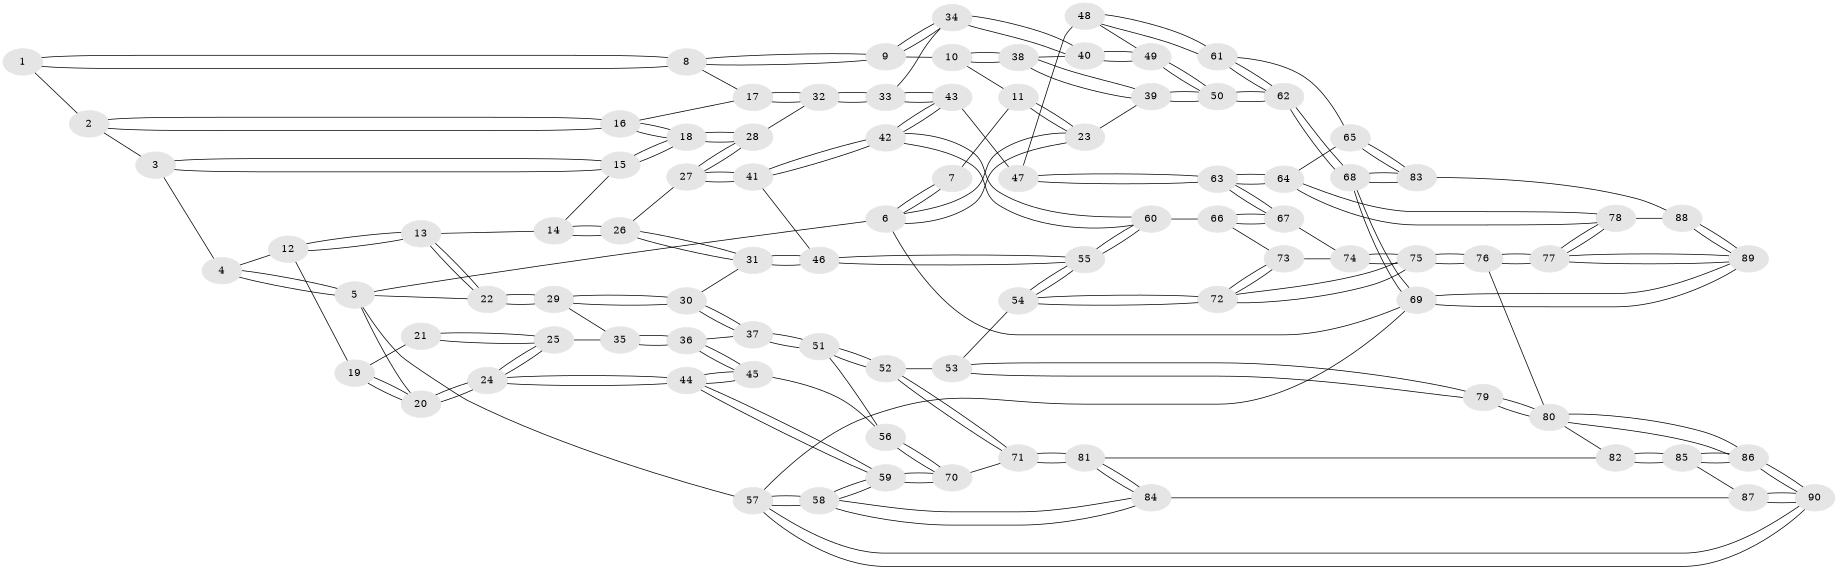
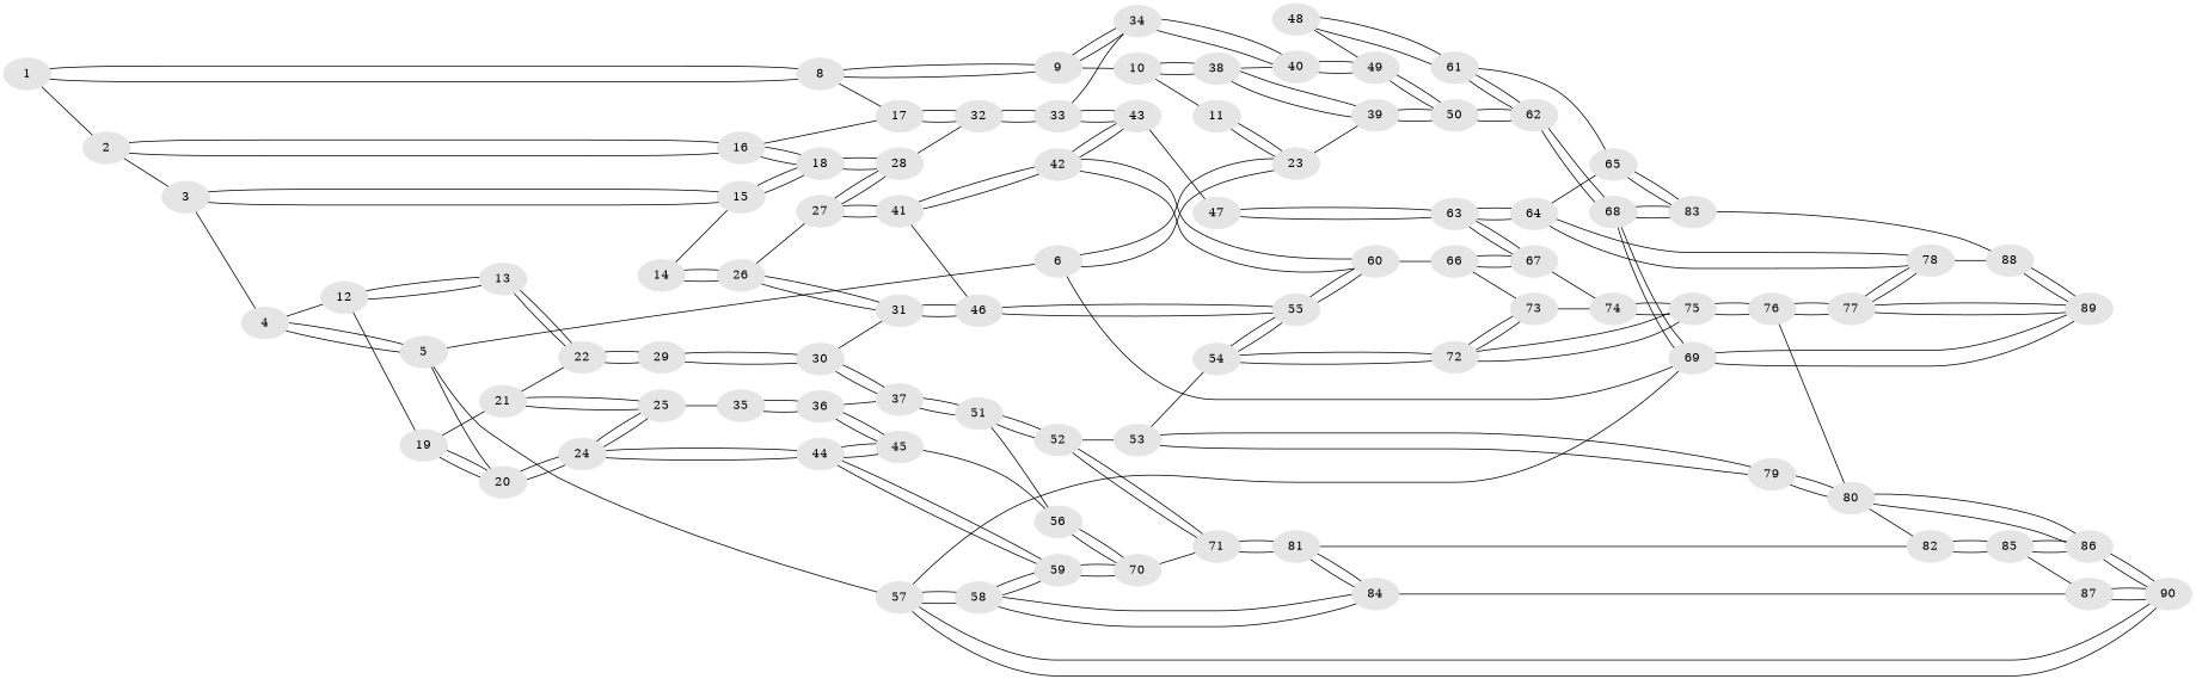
  graph {
    rankdir=LR
    node [color=gray90 style=filled]
    1
    2
    8
    3
    16
    9
    17
    4
    15
    18
    5
    12
    6
    20
    57
    13
    19
-   7
    23
    69
    24
    58
    90
    11
    39
    89
    10
    34
    32
    38
    40
    14
    22
    21
    26
    29
    27
    31
    28
    33
    25
    44
    35
    30
    50
    45
    59
    36
    41
    46
    42
    37
    51
    55
    43
    47
    49
    56
    52
    62
    60
    66
    48
    63
    70
    61
    64
    67
    65
    68
    53
    71
    54
    79
    81
    72
    80
    73
    75
    84
    87
    83
    78
    74
    88
    82
    76
    77
    86
    85
    1 -- 2
    1 -- 8
    1 -- 8
    2 -- 3
    2 -- 16
    2 -- 16
    8 -- 9
    8 -- 9
    8 -- 17
    3 -- 4
    3 -- 15
    3 -- 15
    16 -- 17
    16 -- 18
    16 -- 18
    9 -- 10
    9 -- 34
    9 -- 34
    17 -- 32
    17 -- 32
    4 -- 5
    4 -- 5
    4 -- 12
    15 -- 18
    15 -- 18
    18 -- 28
    18 -- 28
    5 -- 6
    5 -- 20
    5 -- 57
    12 -- 13
    12 -- 13
    12 -- 19
-   6 -- 7
-   6 -- 7
    6 -- 23
    6 -- 23
    6 -- 69
    20 -- 24
    20 -- 24
    57 -- 69
    57 -- 58
    57 -- 58
    57 -- 90
    57 -- 90
-   13 -- 14
    13 -- 22
    13 -- 22
    19 -- 20
    19 -- 20
    19 -- 21
-   7 -- 11
    23 -- 39
    69 -- 89
    69 -- 89
    24 -- 25
    24 -- 25
    24 -- 44
    24 -- 44
    58 -- 59
    58 -- 59
    58 -- 84
    58 -- 84
    11 -- 23
    11 -- 23
    39 -- 50
    39 -- 50
    10 -- 11
    10 -- 38
    10 -- 38
    34 -- 40
    34 -- 40
    32 -- 33
    32 -- 33
    38 -- 39
    38 -- 39
    38 -- 40
    40 -- 49
    40 -- 49
    14 -- 15
    14 -- 26
    14 -- 26
    22 -- 29
    22 -- 29
-   5 -- 22
+   21 -- 22
    21 -- 25
    21 -- 25
    26 -- 27
    26 -- 31
    26 -- 31
-   29 -- 35
    29 -- 30
    29 -- 30
    27 -- 28
    27 -- 28
    27 -- 41
    27 -- 41
    31 -- 46
    31 -- 46
    28 -- 32
    33 -- 34
    33 -- 43
    33 -- 43
    25 -- 35
    44 -- 45
    44 -- 45
    44 -- 59
    44 -- 59
    35 -- 36
    35 -- 36
    30 -- 31
    30 -- 37
    30 -- 37
    50 -- 62
    50 -- 62
    45 -- 56
    59 -- 70
    59 -- 70
    36 -- 45
    36 -- 45
    36 -- 37
    41 -- 46
    41 -- 42
    41 -- 42
    46 -- 55
    46 -- 55
    42 -- 43
    42 -- 43
    42 -- 60
    42 -- 60
    37 -- 51
    37 -- 51
    51 -- 56
    51 -- 52
    51 -- 52
    55 -- 60
    55 -- 60
    43 -- 47
-   47 -- 48
    47 -- 63
    47 -- 63
    49 -- 50
    49 -- 50
    56 -- 70
    56 -- 70
    52 -- 53
    52 -- 71
    52 -- 71
    62 -- 68
    62 -- 68
    60 -- 66
    66 -- 67
    66 -- 67
    66 -- 73
    48 -- 49
    48 -- 61
    48 -- 61
    63 -- 64
    63 -- 64
    63 -- 67
    63 -- 67
    70 -- 71
    61 -- 62
    61 -- 62
    61 -- 65
    64 -- 65
    64 -- 78
    64 -- 78
    67 -- 74
    65 -- 83
    65 -- 83
    68 -- 69
    68 -- 69
    68 -- 83
    68 -- 83
    53 -- 54
    53 -- 79
    53 -- 79
    71 -- 81
    71 -- 81
    54 -- 55
    54 -- 55
    54 -- 72
    54 -- 72
    79 -- 80
    79 -- 80
    81 -- 84
    81 -- 84
    81 -- 82
    72 -- 73
    72 -- 73
    72 -- 75
    72 -- 75
    80 -- 82
    80 -- 86
    80 -- 86
    73 -- 74
    75 -- 76
    75 -- 76
    84 -- 87
    87 -- 90
    87 -- 90
    83 -- 88
    78 -- 88
    74 -- 75
    74 -- 75
    88 -- 89
    88 -- 89
    82 -- 85
    82 -- 85
    76 -- 80
    76 -- 77
    76 -- 77
    77 -- 89
    77 -- 89
    77 -- 78
    77 -- 78
    86 -- 90
    86 -- 90
    85 -- 87
    85 -- 86
    85 -- 86
  }
